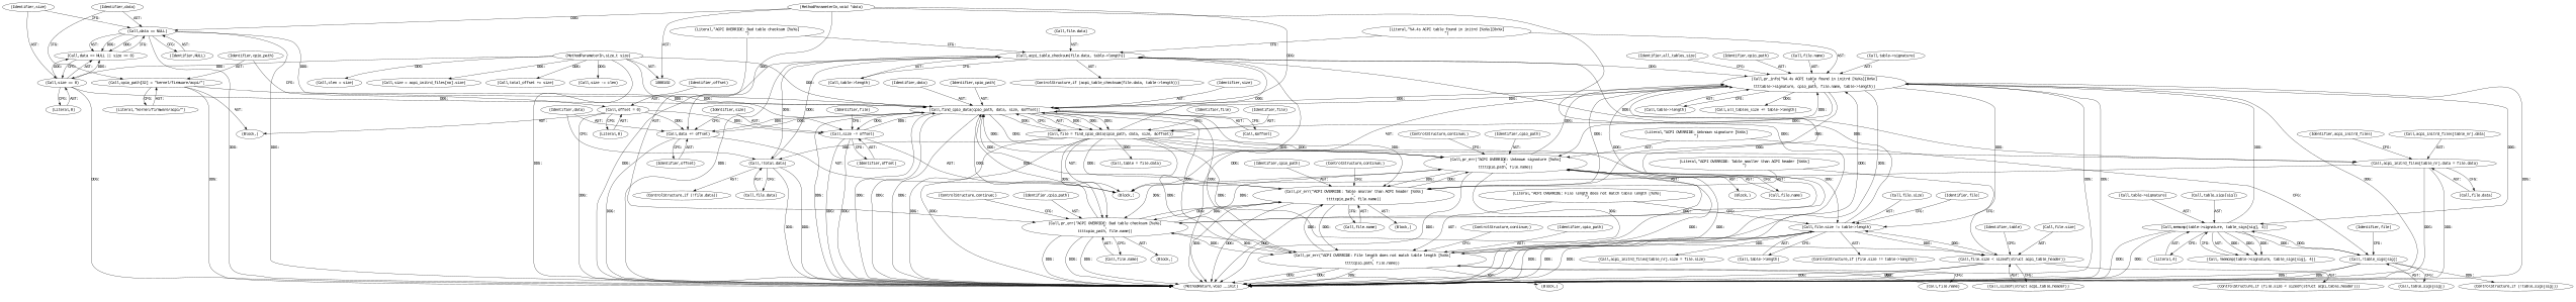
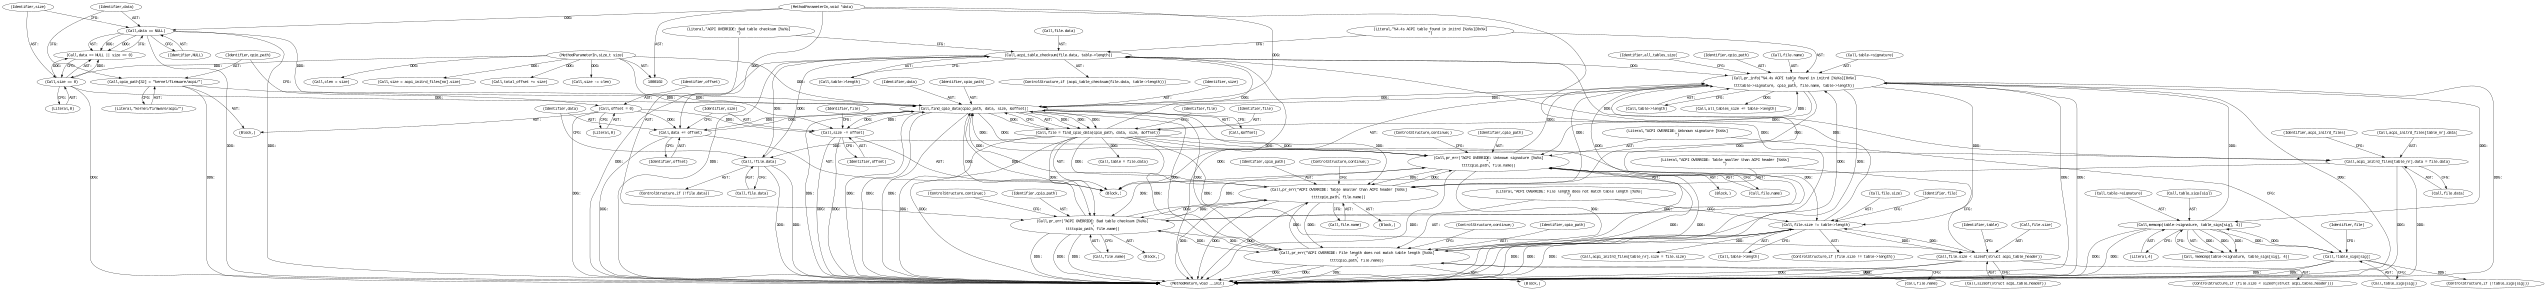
  digraph {
    fontname="Liberation Mono"
    node [fontname="Liberation Mono"]
    edge [fontname="Liberation Mono"]
    n1 [label="(Call,acpi_initrd_files[table_nr].data = file.data)"]
    n2 [label="(MethodReturn,void __init)"]
    n3 [label="(Block,)"]
    n4 [label="(Call,file.data)"]
    n5 [label="(Call,acpi_table_checksum(file.data, table->length))"]
    n6 [label="(Call,pr_info(\"%4.4s ACPI table found in initrd [%s%s][0x%x]\n\",\n\t\t\ttable->signature, cpio_path, file.name, table->length))"]
-   n7 [label="(Call,!total.data)"]
+   n7 [label="(Call,!file.data)"]
    n8 [label="(Call,table->length)"]
    n9 [label="(ControlStructure,if (acpi_table_checksum(file.data, table->length)))"]
    n10 [label="(Call,file.size != table->length)"]
    n11 [label="(Call,find_cpio_data(cpio_path, data, size, &offset))"]
    n12 [label="(Call,pr_err(\"ACPI OVERRIDE: Unknown signature [%s%s]\n\",\n\t\t\t\tcpio_path, file.name))"]
    n13 [label="(Call,pr_err(\"ACPI OVERRIDE: Table smaller than ACPI header [%s%s]\n\",\n\t\t\t\tcpio_path, file.name))"]
    n14 [label="(Call,pr_err(\"ACPI OVERRIDE: File length does not match table length [%s%s]\n\",\n\t\t\t\tcpio_path, file.name))"]
    n15 [label="(Call,pr_err(\"ACPI OVERRIDE: Bad table checksum [%s%s]\n\",\n\t\t\t\tcpio_path, file.name))"]
    n16 [label="(Call,memcmp(table->signature, table_sigs[sig], 4))"]
    n17 [label="(Call,table->length)"]
    n18 [label="(Call,all_tables_size += table->length)"]
    n19 [label="(ControlStructure,if (!file.data))"]
    n20 [label="(Call,file.data)"]
    n21 [label="(Call,file.size < sizeof(struct acpi_table_header))"]
    n22 [label="(Call,acpi_initrd_files[table_nr].size = file.size)"]
    n23 [label="(Call,table->length)"]
    n24 [label="(ControlStructure,if (file.size != table->length))"]
    n25 [label="(Call,file = find_cpio_data(cpio_path, data, size, &offset))"]
    n26 [label="(Call,table = file.data)"]
    n27 [label="(Call,data += offset)"]
    n28 [label="(Call,size -= offset)"]
    n29 [label="(Call,&offset)"]
    n30 [label="(Block,)"]
    n31 [label="(Call,file.name)"]
    n32 [label="(Call,file.name)"]
    n33 [label="(Block,)"]
    n34 [label="(Block,)"]
    n35 [label="(Call,file.name)"]
    n36 [label="(Call,file.name)"]
    n37 [label="(Block,)"]
    n38 [label="(Call,sizeof(struct acpi_table_header))"]
    n39 [label="(ControlStructure,if (file.size < sizeof(struct acpi_table_header)))"]
    n40 [label="(Identifier,offset)"]
    n41 [label="(Identifier,offset)"]
    n42 [label="(Call,!table_sigs[sig])"]
    n43 [label="(Call,!memcmp(table->signature, table_sigs[sig], 4))"]
    n44 [label="(Literal,4)"]
    n45 [label="(Call,table_sigs[sig])"]
    n46 [label="(ControlStructure,if (!table_sigs[sig]))"]
    n47 [label="(Call,cpio_path[32] = \"kernel/firmware/acpi/\")"]
    n48 [label="(Block,)"]
    n49 [label="(Literal,\"kernel/firmware/acpi/\")"]
    n50 [label="(Call,offset = 0)"]
    n51 [label="(Literal,0)"]
    n52 [label="(MethodParameterIn,void *data)"]
    n53 [label="(Call,data == NULL)"]
    1000102
    n55 [label="(Call,data == NULL || size == 0)"]
    n56 [label="(Identifier,NULL)"]
    n57 [label="(Call,size == 0)"]
    n58 [label="(Literal,0)"]
    n59 [label="(MethodParameterIn,size_t size)"]
    n60 [label="(Call,clen = size)"]
    n61 [label="(Call,size = acpi_initrd_files[no].size)"]
    n62 [label="(Call,total_offset += size)"]
    n63 [label="(Call,size -= clen)"]
    n64 [label="(Literal,\"ACPI OVERRIDE: Bad table checksum [%s%s]\n\")"]
    n65 [label="(Identifier,cpio_path)"]
    n66 [label="(ControlStructure,continue;)"]
    n67 [label="(Literal,\"ACPI OVERRIDE: File length does not match table length [%s%s]\n\")"]
    n68 [label="(Identifier,cpio_path)"]
    n69 [label="(Literal,\"%4.4s ACPI table found in initrd [%s%s][0x%x]\n\")"]
    n70 [label="(Identifier,size)"]
    n71 [label="(Literal,\"ACPI OVERRIDE: Unknown signature [%s%s]\n\")"]
    n72 [label="(Call,file.data)"]
    n73 [label="(ControlStructure,continue;)"]
    n74 [label="(Identifier,table)"]
    n75 [label="(Identifier,cpio_path)"]
    n76 [label="(Identifier,file)"]
    n77 [label="(Identifier,size)"]
    n78 [label="(Identifier,offset)"]
    n79 [label="(Identifier,data)"]
    n80 [label="(ControlStructure,continue;)"]
    n81 [label="(Identifier,cpio_path)"]
    n82 [label="(Call,table->signature)"]
    n83 [label="(Call,file.size)"]
    n84 [label="(Identifier,all_tables_size)"]
    n85 [label="(Identifier,size)"]
    n86 [label="(Identifier,cpio_path)"]
    n87 [label="(Call,file.name)"]
    n88 [label="(Identifier,acpi_initrd_files)"]
    n89 [label="(Identifier,file)"]
    n90 [label="(Call,acpi_initrd_files[table_nr].data)"]
    n91 [label="(Call,table->signature)"]
    n92 [label="(Identifier,data)"]
    n93 [label="(Call,file.size)"]
    n94 [label="(Identifier,cpio_path)"]
    n95 [label="(Identifier,file)"]
    n96 [label="(Call,table_sigs[sig])"]
    n97 [label="(Identifier,file)"]
    n98 [label="(Identifier,data)"]
    n99 [label="(Literal,\"ACPI OVERRIDE: Table smaller than ACPI header [%s%s]\n\")"]
    n100 [label="(Identifier,file)"]
    n101 [label="(Identifier,cpio_path)"]
    n102 [label="(ControlStructure,continue;)"]
    n1 -> n2 [label="DDG: "]
    n1 -> n2 [label="DDG: "]
    n1 -> n3 [label="AST: "]
    n1 -> n4 [label="CFG: "]
    n4 -> n1 [label="AST: "]
    n5 -> n1 [label="DDG: "]
    n5 -> n2 [label="DDG: "]
    n5 -> n2 [label="DDG: "]
    n5 -> n2 [label="DDG: "]
    n5 -> n6 [label="DDG: "]
    n5 -> n7 [label="DDG: "]
    n5 -> n8 [label="CFG: "]
    n5 -> n9 [label="AST: "]
    n6 -> n2 [label="DDG: "]
    n6 -> n2 [label="DDG: "]
    n6 -> n2 [label="DDG: "]
    n6 -> n2 [label="DDG: "]
    n6 -> n3 [label="AST: "]
    n6 -> n10 [label="DDG: "]
    n6 -> n11 [label="DDG: "]
    n6 -> n12 [label="DDG: "]
    n6 -> n13 [label="DDG: "]
    n6 -> n14 [label="DDG: "]
    n6 -> n15 [label="DDG: "]
    n6 -> n16 [label="DDG: "]
    n6 -> n17 [label="CFG: "]
    n6 -> n18 [label="DDG: "]
    n7 -> n2 [label="DDG: "]
    n7 -> n2 [label="DDG: "]
    n7 -> n5 [label="DDG: "]
    n7 -> n19 [label="AST: "]
    n7 -> n20 [label="CFG: "]
    n8 -> n5 [label="AST: "]
    n10 -> n2 [label="DDG: "]
    n10 -> n2 [label="DDG: "]
    n10 -> n2 [label="DDG: "]
    n10 -> n5 [label="DDG: "]
    n10 -> n21 [label="DDG: "]
    n10 -> n22 [label="DDG: "]
    n10 -> n23 [label="CFG: "]
    n10 -> n24 [label="AST: "]
    n11 -> n2 [label="DDG: "]
    n11 -> n2 [label="DDG: "]
    n11 -> n2 [label="DDG: "]
    n11 -> n2 [label="DDG: "]
    n11 -> n6 [label="DDG: "]
    n11 -> n12 [label="DDG: "]
    n11 -> n13 [label="DDG: "]
    n11 -> n14 [label="DDG: "]
    n11 -> n15 [label="DDG: "]
    n11 -> n25 [label="AST: "]
    n11 -> n25 [label="DDG: "]
    n11 -> n25 [label="DDG: "]
    n11 -> n25 [label="DDG: "]
    n11 -> n25 [label="DDG: "]
    n11 -> n27 [label="DDG: "]
    n11 -> n28 [label="DDG: "]
    n11 -> n29 [label="CFG: "]
    n12 -> n2 [label="DDG: "]
    n12 -> n2 [label="DDG: "]
    n12 -> n2 [label="DDG: "]
    n12 -> n6 [label="DDG: "]
    n12 -> n11 [label="DDG: "]
    n12 -> n13 [label="DDG: "]
    n12 -> n14 [label="DDG: "]
    n12 -> n15 [label="DDG: "]
    n12 -> n30 [label="AST: "]
    n12 -> n31 [label="CFG: "]
    n13 -> n2 [label="DDG: "]
    n13 -> n2 [label="DDG: "]
    n13 -> n2 [label="DDG: "]
    n13 -> n6 [label="DDG: "]
    n13 -> n11 [label="DDG: "]
    n13 -> n12 [label="DDG: "]
    n13 -> n14 [label="DDG: "]
    n13 -> n15 [label="DDG: "]
    n13 -> n32 [label="CFG: "]
    n13 -> n33 [label="AST: "]
    n14 -> n2 [label="DDG: "]
    n14 -> n2 [label="DDG: "]
    n14 -> n2 [label="DDG: "]
    n14 -> n6 [label="DDG: "]
    n14 -> n11 [label="DDG: "]
    n14 -> n12 [label="DDG: "]
    n14 -> n13 [label="DDG: "]
    n14 -> n15 [label="DDG: "]
    n14 -> n34 [label="AST: "]
    n14 -> n35 [label="CFG: "]
    n15 -> n2 [label="DDG: "]
    n15 -> n2 [label="DDG: "]
    n15 -> n2 [label="DDG: "]
    n15 -> n6 [label="DDG: "]
    n15 -> n11 [label="DDG: "]
    n15 -> n12 [label="DDG: "]
    n15 -> n13 [label="DDG: "]
    n15 -> n14 [label="DDG: "]
    n15 -> n36 [label="CFG: "]
    n15 -> n37 [label="AST: "]
    n16 -> n2 [label="DDG: "]
    n16 -> n2 [label="DDG: "]
    n16 -> n6 [label="DDG: "]
    n16 -> n42 [label="DDG: "]
    n16 -> n43 [label="AST: "]
    n16 -> n43 [label="DDG: "]
    n16 -> n43 [label="DDG: "]
    n16 -> n43 [label="DDG: "]
    n16 -> n44 [label="CFG: "]
    n17 -> n6 [label="AST: "]
    n20 -> n7 [label="AST: "]
    n21 -> n2 [label="DDG: "]
    n21 -> n2 [label="DDG: "]
    n21 -> n10 [label="DDG: "]
    n21 -> n38 [label="CFG: "]
    n21 -> n39 [label="AST: "]
    n23 -> n10 [label="AST: "]
    n25 -> n1 [label="DDG: "]
    n25 -> n2 [label="DDG: "]
    n25 -> n2 [label="DDG: "]
    n25 -> n3 [label="AST: "]
    n25 -> n5 [label="DDG: "]
    n25 -> n6 [label="DDG: "]
    n25 -> n7 [label="DDG: "]
    n25 -> n10 [label="DDG: "]
    n25 -> n11 [label="CFG: "]
    n25 -> n12 [label="DDG: "]
    n25 -> n13 [label="DDG: "]
    n25 -> n14 [label="DDG: "]
    n25 -> n15 [label="DDG: "]
    n25 -> n21 [label="DDG: "]
    n25 -> n26 [label="DDG: "]
    n27 -> n2 [label="DDG: "]
    n27 -> n3 [label="AST: "]
    n27 -> n11 [label="DDG: "]
    n27 -> n40 [label="CFG: "]
    n28 -> n2 [label="DDG: "]
    n28 -> n2 [label="DDG: "]
    n28 -> n3 [label="AST: "]
    n28 -> n11 [label="DDG: "]
    n28 -> n41 [label="CFG: "]
    n29 -> n11 [label="AST: "]
    n31 -> n12 [label="AST: "]
    n32 -> n13 [label="AST: "]
    n35 -> n14 [label="AST: "]
    n36 -> n15 [label="AST: "]
    n38 -> n21 [label="AST: "]
    n40 -> n27 [label="AST: "]
    n41 -> n28 [label="AST: "]
    n42 -> n2 [label="DDG: "]
    n42 -> n2 [label="DDG: "]
    n42 -> n16 [label="DDG: "]
    n42 -> n45 [label="CFG: "]
    n42 -> n46 [label="DDG: "]
    n43 -> n16 [label="CFG: "]
    n44 -> n16 [label="AST: "]
    n45 -> n42 [label="AST: "]
    n47 -> n2 [label="DDG: "]
    n47 -> n11 [label="DDG: "]
    n47 -> n48 [label="AST: "]
    n47 -> n49 [label="CFG: "]
    n49 -> n47 [label="AST: "]
    n50 -> n2 [label="DDG: "]
    n50 -> n27 [label="DDG: "]
    n50 -> n28 [label="DDG: "]
    n50 -> n48 [label="AST: "]
    n50 -> n51 [label="CFG: "]
    n51 -> n50 [label="AST: "]
    n52 -> n2 [label="DDG: "]
    n52 -> n11 [label="DDG: "]
    n52 -> n27 [label="DDG: "]
    n52 -> n53 [label="DDG: "]
    n52 -> 1000102 [label="AST: "]
    n53 -> n2 [label="DDG: "]
    n53 -> n2 [label="DDG: "]
    n53 -> n11 [label="DDG: "]
    n53 -> n55 [label="AST: "]
    n53 -> n55 [label="DDG: "]
    n53 -> n55 [label="DDG: "]
    n53 -> n56 [label="CFG: "]
    n55 -> n53 [label="CFG: "]
    n55 -> n57 [label="CFG: "]
    n56 -> n53 [label="AST: "]
    n57 -> n2 [label="DDG: "]
    n57 -> n11 [label="DDG: "]
    n57 -> n55 [label="AST: "]
    n57 -> n55 [label="DDG: "]
    n57 -> n55 [label="DDG: "]
    n57 -> n58 [label="CFG: "]
    n58 -> n57 [label="AST: "]
-   n59 -> n2 [label="DDG: "]
    n59 -> n11 [label="DDG: "]
    n59 -> n28 [label="DDG: "]
    n59 -> 1000102 [label="AST: "]
    n59 -> n57 [label="DDG: "]
    n59 -> n60 [label="DDG: "]
    n59 -> n61 [label="DDG: "]
    n59 -> n62 [label="DDG: "]
    n59 -> n63 [label="DDG: "]
    n64 -> n5 [label="CFG: "]
    n64 -> n15 [label="AST: "]
    n65 -> n13 [label="AST: "]
    n66 -> n15 [label="CFG: "]
    n67 -> n10 [label="CFG: "]
    n67 -> n14 [label="AST: "]
    n68 -> n47 [label="AST: "]
    n68 -> n50 [label="CFG: "]
    n69 -> n5 [label="CFG: "]
    n69 -> n6 [label="AST: "]
    n70 -> n11 [label="AST: "]
    n71 -> n12 [label="AST: "]
    n71 -> n42 [label="CFG: "]
    n72 -> n5 [label="AST: "]
    n73 -> n12 [label="CFG: "]
    n74 -> n21 [label="CFG: "]
    n75 -> n12 [label="AST: "]
    n76 -> n25 [label="CFG: "]
    n77 -> n27 [label="CFG: "]
    n77 -> n28 [label="AST: "]
    n78 -> n50 [label="AST: "]
    n79 -> n47 [label="CFG: "]
    n79 -> n53 [label="AST: "]
    n80 -> n14 [label="CFG: "]
    n81 -> n14 [label="AST: "]
    n82 -> n6 [label="AST: "]
    n83 -> n10 [label="AST: "]
    n84 -> n6 [label="CFG: "]
    n85 -> n53 [label="CFG: "]
    n85 -> n57 [label="AST: "]
    n86 -> n6 [label="AST: "]
    n87 -> n6 [label="AST: "]
    n88 -> n1 [label="CFG: "]
    n89 -> n10 [label="CFG: "]
    n90 -> n1 [label="AST: "]
    n91 -> n16 [label="AST: "]
    n92 -> n11 [label="AST: "]
    n93 -> n21 [label="AST: "]
    n94 -> n11 [label="AST: "]
    n95 -> n25 [label="AST: "]
    n96 -> n16 [label="AST: "]
    n97 -> n28 [label="CFG: "]
    n98 -> n7 [label="CFG: "]
    n98 -> n27 [label="AST: "]
    n99 -> n13 [label="AST: "]
    n99 -> n21 [label="CFG: "]
    n100 -> n42 [label="CFG: "]
    n101 -> n15 [label="AST: "]
    n102 -> n13 [label="CFG: "]
  }
